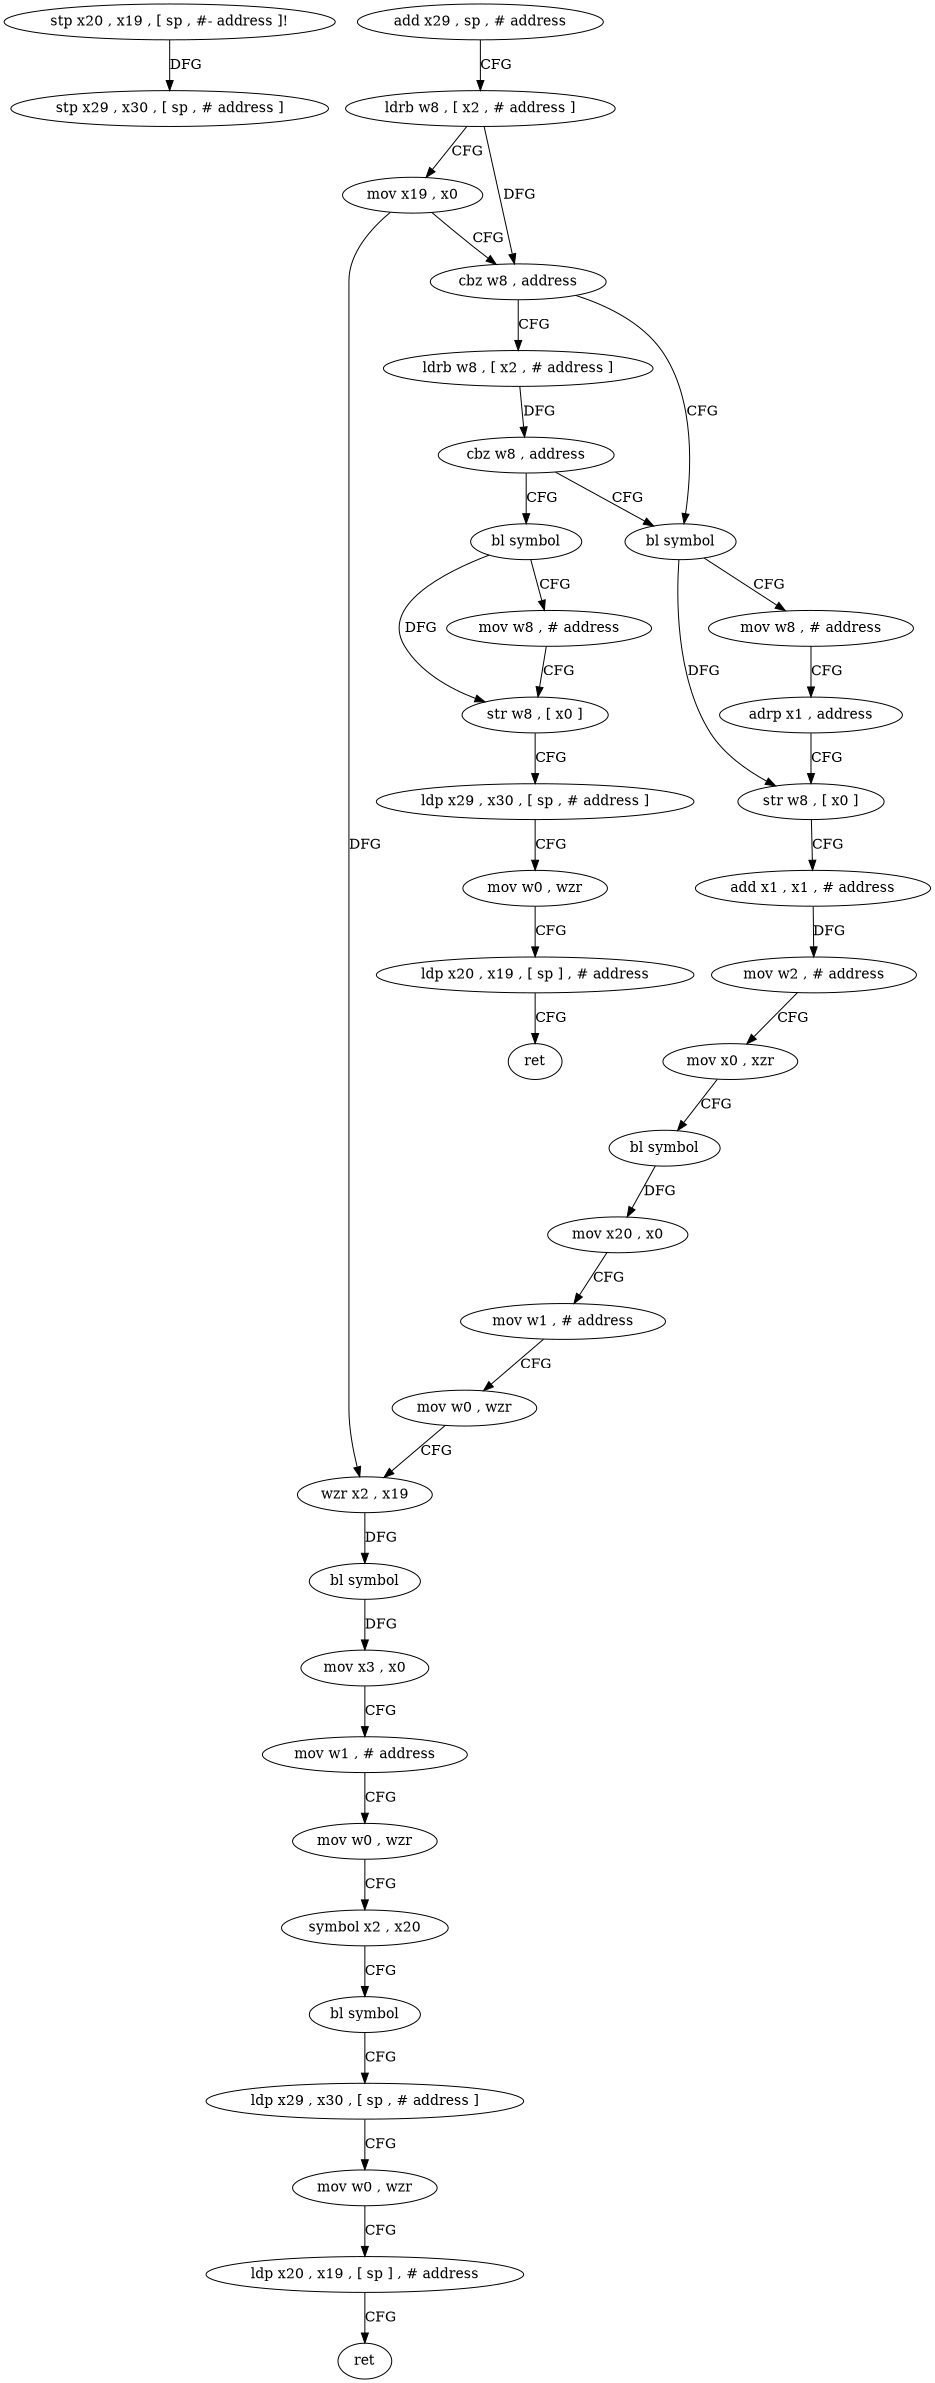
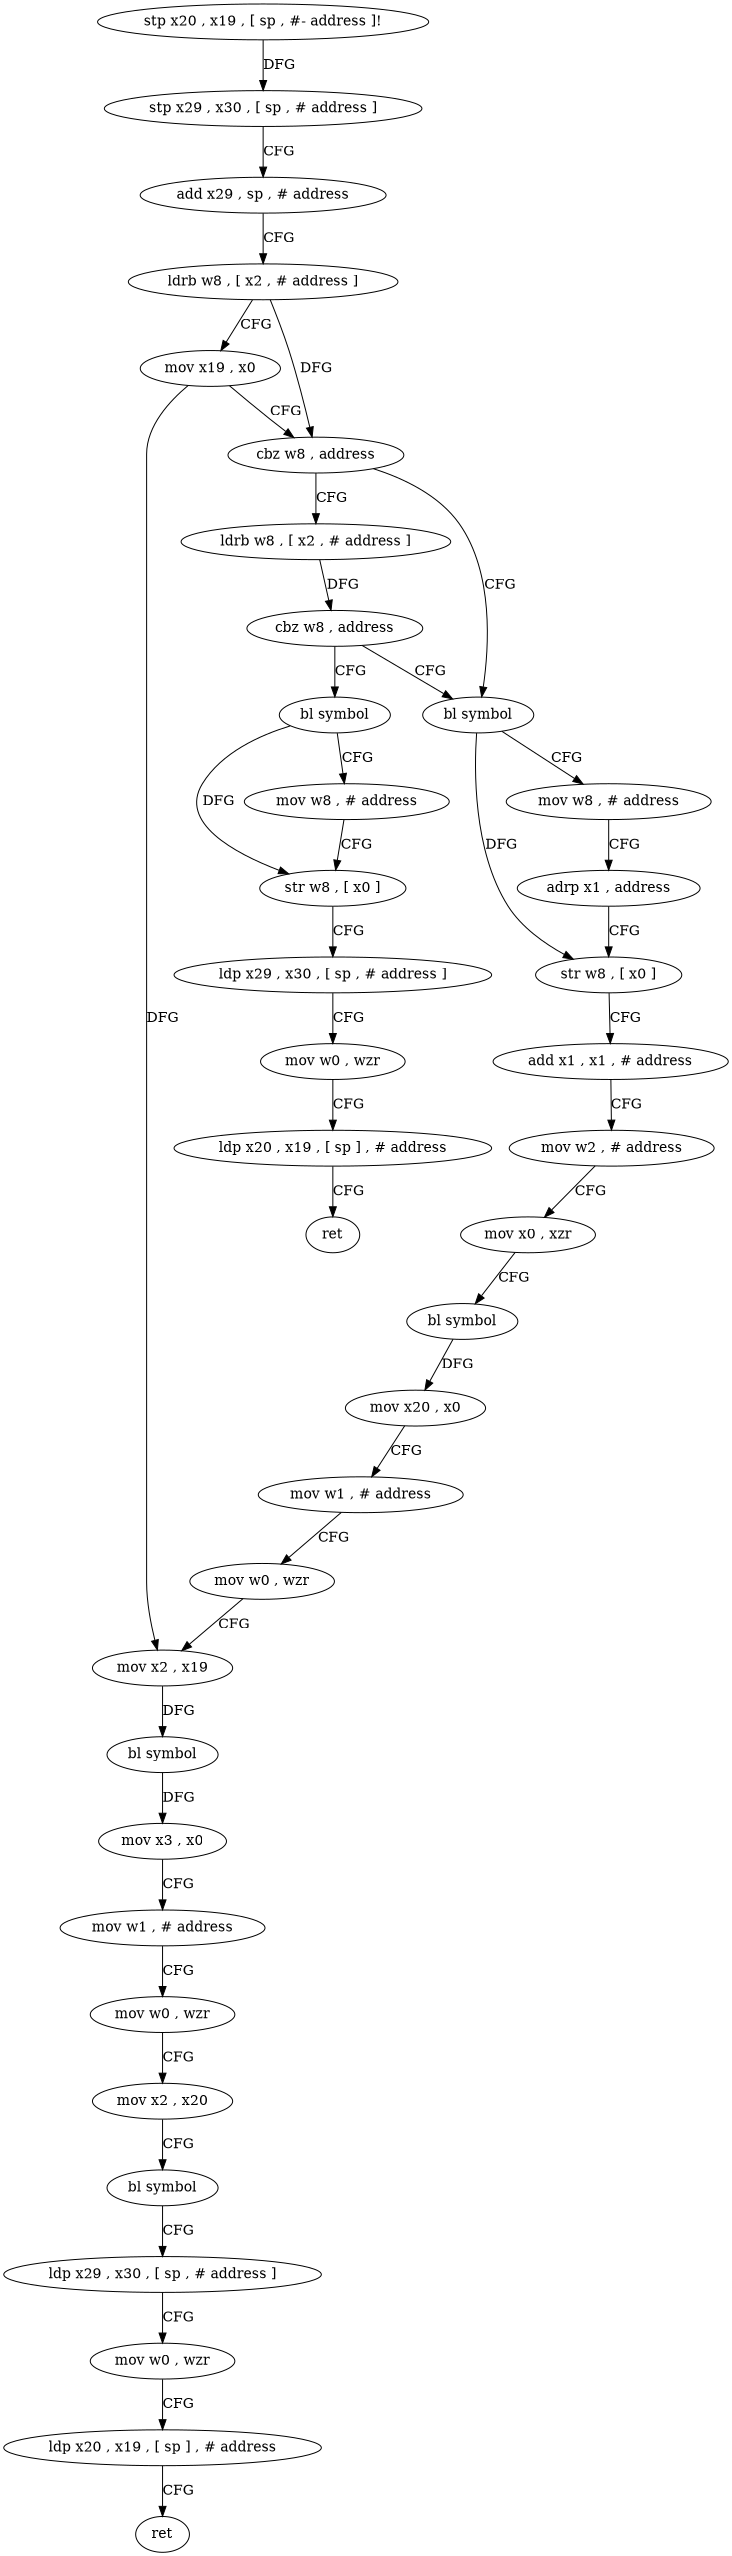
  digraph {
    n1 [label="stp x20 , x19 , [ sp , #- address ]!"]
    n2 [label="stp x29 , x30 , [ sp , # address ]"]
    n3 [label="add x29 , sp , # address"]
    n4 [label="ldrb w8 , [ x2 , # address ]"]
    n5 [label="mov x19 , x0"]
    n6 [label="cbz w8 , address"]
-   n7 [label="wzr x2 , x19"]
+   n7 [label="mov x2 , x19"]
    n8 [label="bl symbol"]
    n9 [label="ldrb w8 , [ x2 , # address ]"]
    n10 [label="bl symbol"]
    n11 [label="mov w8 , # address"]
    n12 [label="str w8 , [ x0 ]"]
    n13 [label="cbz w8 , address"]
    n14 [label="adrp x1 , address"]
    n15 [label="add x1 , x1 , # address"]
    n16 [label="bl symbol"]
    n17 [label="mov w2 , # address"]
    n18 [label="mov x0 , xzr"]
    n19 [label="bl symbol"]
    n20 [label="mov x20 , x0"]
    n21 [label="mov w1 , # address"]
    n22 [label="mov w0 , wzr"]
-   n23 [label="symbol x2 , x20"]
+   n23 [label="mov x2 , x20"]
    n24 [label="bl symbol"]
    n25 [label="mov x3 , x0"]
    n26 [label="mov w1 , # address"]
    n27 [label="mov w0 , wzr"]
    n28 [label="ldp x29 , x30 , [ sp , # address ]"]
    n29 [label="mov w0 , wzr"]
    n30 [label="ldp x20 , x19 , [ sp ] , # address"]
    n31 [label=ret]
    n32 [label="mov w8 , # address"]
    n33 [label="str w8 , [ x0 ]"]
    n34 [label="ldp x29 , x30 , [ sp , # address ]"]
    n35 [label="mov w0 , wzr"]
    n36 [label="ldp x20 , x19 , [ sp ] , # address"]
    n37 [label=ret]
    n1 -> n2 [label=DFG]
+   n2 -> n3 [label=CFG]
    n3 -> n4 [label=CFG]
    n4 -> n5 [label=CFG]
    n4 -> n6 [label=DFG]
    n5 -> n6 [label=CFG]
    n5 -> n7 [label=DFG]
    n6 -> n8 [label=CFG]
    n6 -> n9 [label=CFG]
    n7 -> n10 [label=DFG]
    n8 -> n11 [label=CFG]
    n8 -> n12 [label=DFG]
    n9 -> n13 [label=DFG]
    n10 -> n25 [label=DFG]
    n11 -> n14 [label=CFG]
    n12 -> n15 [label=CFG]
    n13 -> n8 [label=CFG]
    n13 -> n16 [label=CFG]
    n14 -> n12 [label=CFG]
-   n15 -> n17 [label=DFG]
+   n15 -> n17 [label=CFG]
    n16 -> n32 [label=CFG]
    n16 -> n33 [label=DFG]
    n17 -> n18 [label=CFG]
    n18 -> n19 [label=CFG]
    n19 -> n20 [label=DFG]
    n20 -> n21 [label=CFG]
    n21 -> n22 [label=CFG]
    n22 -> n7 [label=CFG]
    n23 -> n24 [label=CFG]
    n24 -> n28 [label=CFG]
    n25 -> n26 [label=CFG]
    n26 -> n27 [label=CFG]
    n27 -> n23 [label=CFG]
    n28 -> n29 [label=CFG]
    n29 -> n30 [label=CFG]
    n30 -> n31 [label=CFG]
    n32 -> n33 [label=CFG]
    n33 -> n34 [label=CFG]
    n34 -> n35 [label=CFG]
    n35 -> n36 [label=CFG]
    n36 -> n37 [label=CFG]
  }
